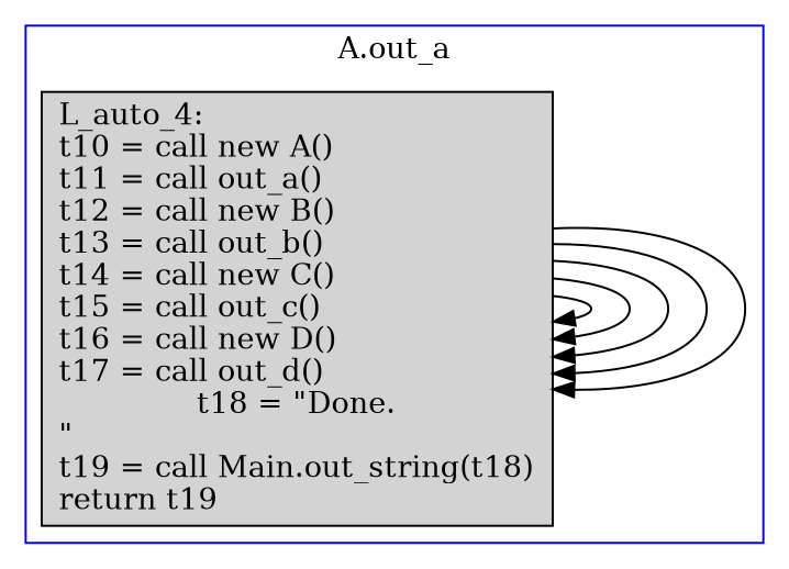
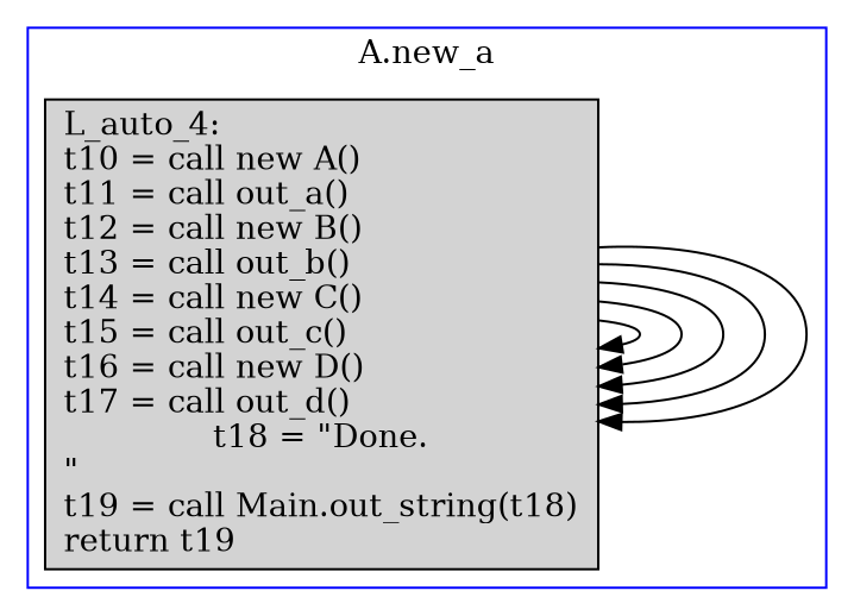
  digraph {
    n1 [fillcolor=lightgrey label="L_auto_4:\lt10 = call new A()\lt11 = call out_a()\lt12 = call new B()\lt13 = call out_b()\lt14 = call new C()\lt15 = call out_c()\lt16 = call new D()\lt17 = call out_d()\lt18 = \"Done.\n\"\lt19 = call Main.out_string(t18)\lreturn t19\l" shape=box style=filled]
    subgraph cluster_1 {
      color=blue
-     label="A.out_a"
+     label="A.new_a"
      n1
    }
    subgraph cluster_2 {
      color=blue
      label="B.out_b"
    }
    subgraph cluster_3 {
      color=blue
      label="C.out_c"
    }
    subgraph cluster_4 {
      color=blue
      label="D.out_d"
    }
    subgraph cluster_5 {
      color=blue
      label="Main.main"
    }
    n1 -> n1
    n1 -> n1
    n1 -> n1
    n1 -> n1
    n1 -> n1
  }
